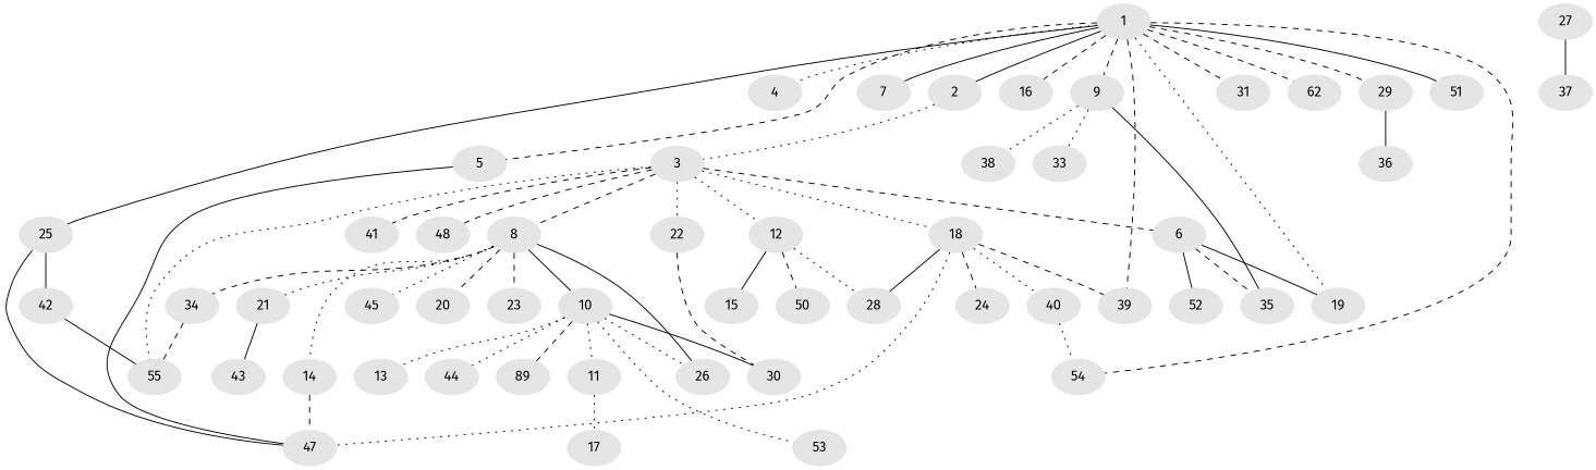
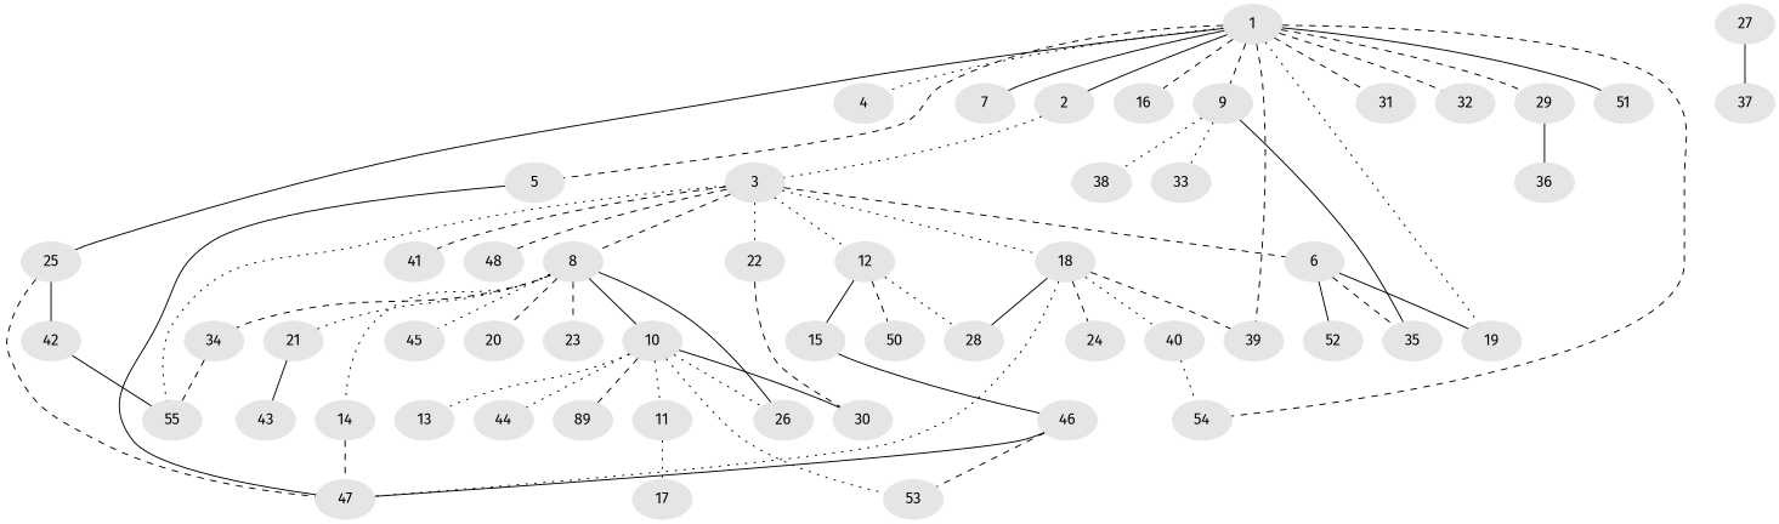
  graph {
    fontname="Fira Sans"
    node [color=gray90 fontname="Fira Sans" style=filled]
    edge [fontname="Fira Sans" style=dashed]
    1
    2
    4
    5
    7
    9
    16
    19
    25
    29
    31
-   32 [label=62]
+   32
    39
    51
    54
    3
    47
    35
    33
    38
    42
    36
    6
    8
    12
    18
    22
    41
    48
    55
    52
    10
    14
    20
    21
    23
    26
    34
    45
    15
    28
    50
    24
    40
    30
    11
    13
    44
    n49 [label=89]
    53
    43
    27
    37
    17
+   46
    1 -- 2 [style=solid]
    1 -- 4 [style=dotted]
    1 -- 5
    1 -- 7 [style=solid]
    1 -- 9
    1 -- 16
    1 -- 19 [style=dotted]
    1 -- 25 [style=solid]
    1 -- 29
    1 -- 31
    1 -- 32
    1 -- 39
    1 -- 51 [style=solid]
    1 -- 54
    2 -- 3 [style=dotted]
    5 -- 47 [style=solid]
    9 -- 35 [style=solid]
    9 -- 33 [style=dotted]
    9 -- 38 [style=dotted]
-   25 -- 47 [style=solid]
+   25 -- 47
    25 -- 42 [style=solid]
    29 -- 36 [style=solid]
    3 -- 6
    3 -- 8
    3 -- 12 [style=dotted]
    3 -- 18 [style=dotted]
    3 -- 22 [style=dotted]
    3 -- 41
    3 -- 48
    3 -- 55 [style=dotted]
    42 -- 55 [style=solid]
    6 -- 19 [style=solid]
    6 -- 35
    6 -- 52 [style=solid]
    8 -- 10 [style=solid]
    8 -- 14 [style=dotted]
    8 -- 20
    8 -- 21 [style=dotted]
    8 -- 23
    8 -- 26 [style=solid]
    8 -- 34
    8 -- 45 [style=dotted]
    12 -- 15 [style=solid]
    12 -- 28 [style=dotted]
    12 -- 50
    18 -- 39
    18 -- 47 [style=dotted]
    18 -- 28 [style=solid]
    18 -- 24
    18 -- 40 [style=dotted]
    22 -- 30
    10 -- 26 [style=dotted]
    10 -- 30 [style=solid]
    10 -- 11 [style=dotted]
    10 -- 13 [style=dotted]
    10 -- 44 [style=dotted]
    10 -- n49
    10 -- 53 [style=dotted]
    14 -- 47
    21 -- 43 [style=solid]
    34 -- 55
+   15 -- 46 [style=solid]
    40 -- 54 [style=dotted]
    11 -- 17 [style=dotted]
    27 -- 37 [style=solid]
+   46 -- 47 [style=solid]
+   46 -- 53
  }
